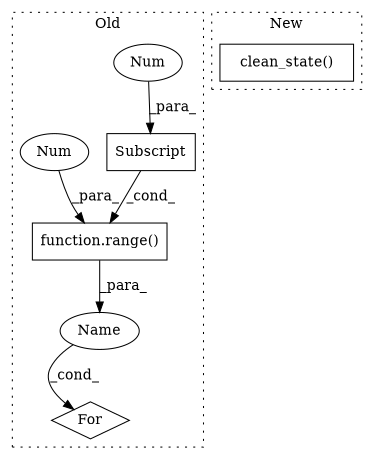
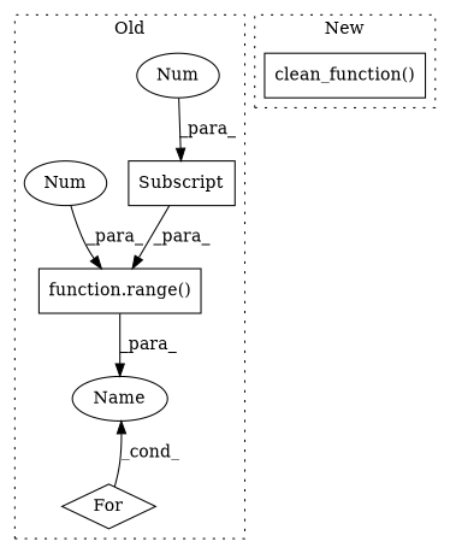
  digraph {
    node [a=75 l=1 shape=box]
    n1 [l="6,1" label="function.range()" s="17703,17727"]
    n2 [a=63 l="15,0" label=Subscript s="17712,0"]
    n3 [a=87 label=Name s=17698 shape=ellipse]
    n4 [a=107 l="4,10" label=For s="17694,17728" shape=diamond]
    n5 [a=76 label=Num s=17725 shape=ellipse]
    n6 [a=76 label=Num s=17709 shape=ellipse]
-   n7 [l=21 label="clean_state()" s=8523]
+   n7 [l=21 label="clean_function()" s=8523]
    subgraph cluster_1 {
      label=Old
      style=dotted
      n1
      n2
      n3
      n4
      n5
      n6
    }
    subgraph cluster_2 {
      label=New
      style=dotted
      n7
    }
    n1 -> n3 [label=_para_]
-   n2 -> n1 [label=_cond_]
-   n3 -> n4 [label=_cond_]
+   n2 -> n1 [label=_para_]
+   n4 -> n3 [label=_cond_]
    n5 -> n2 [label=_para_]
    n6 -> n1 [label=_para_]
  }
